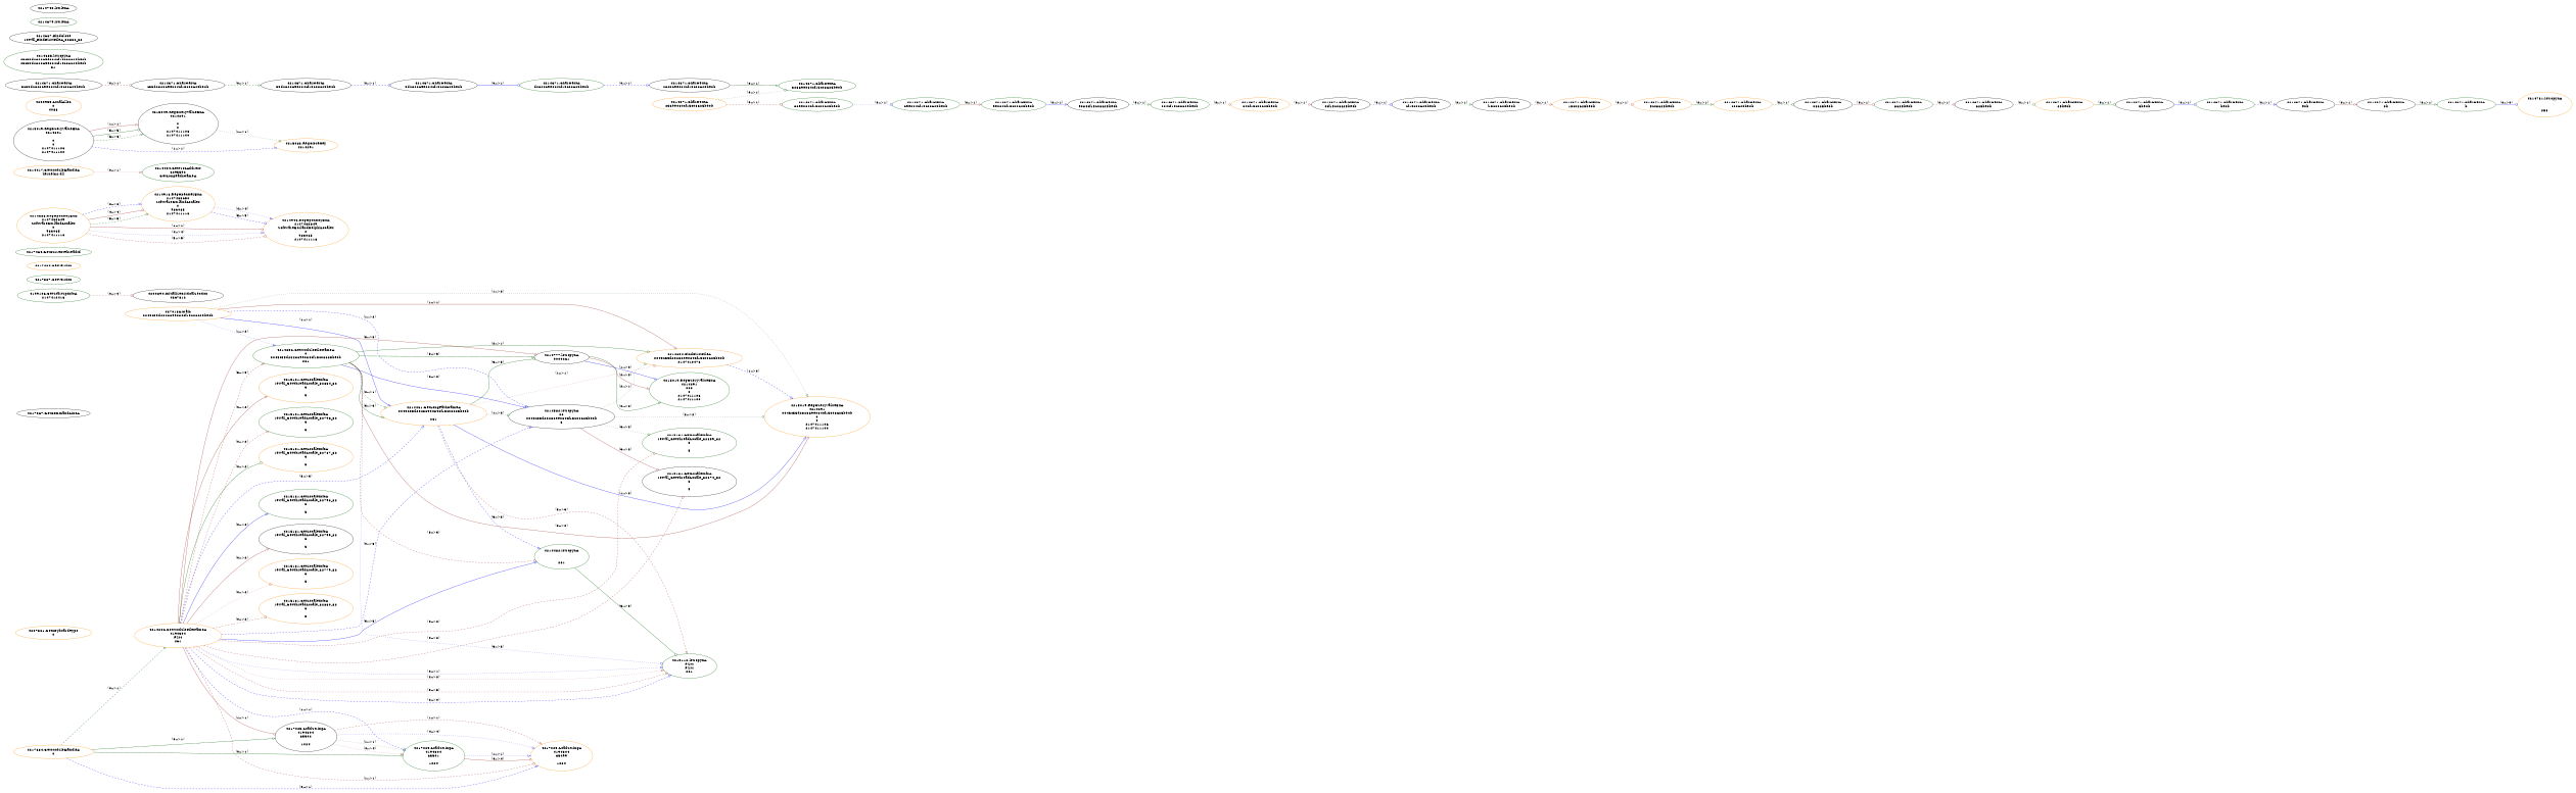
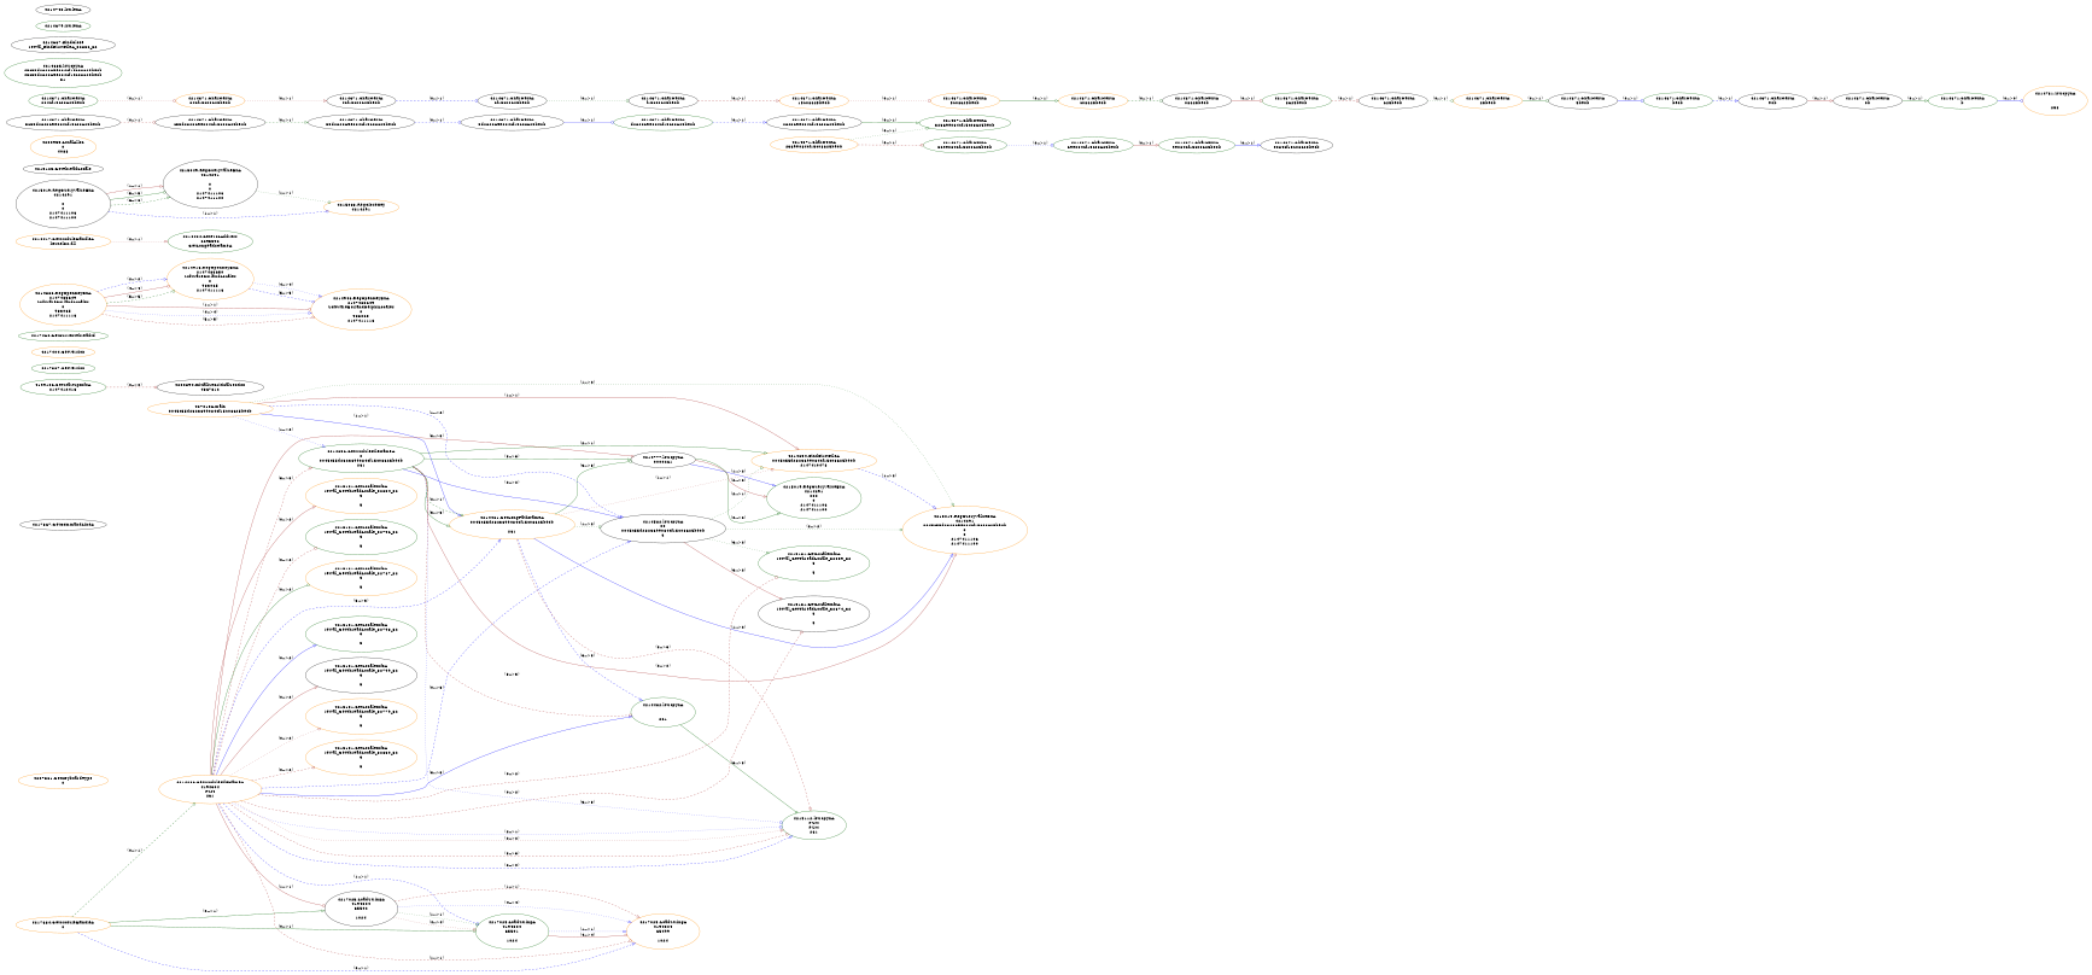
  digraph {
    rankdir=LR
    node [color=darkorange]
    edge [arrowhead=odot color=brown style=solid]
    n1 [label="4270136.main\n0045c55d232369e084cf15c08625be0b"]
    n2 [color=darkgreen label="4214856.GetModuleFileNameA\n0\n0045c55d232369e084cf15c08625be0b\n261"]
    n3 [label="4214461.GetLongPathNameA\n0045c55d232369e084cf15c08625be0b\n\n261"]
    n4 [color=black label="4214582.lstrcpynA\n00\n0045c55d232369e084cf15c08625be0b\n3"]
    n5 [label="4214654.FindFirstFileA\n0045c55d232369e084cf15c08625be0b\n2147410478"]
    n6 [label="4215019.RegQueryValueExA\n4214291\n0045c55d232369e084cf15c08625be0b\n0\n0\n2147411106\n2147411100"]
    n7 [color=darkgreen label="4214482.lstrcpynA\n\n\n261"]
    n8 [color=darkgreen label="4215112.lstrcpynA\nPZM\nPZM\n261"]
    n9 [color=black label="4214777.lstrcpynA\n0000261"]
    n10 [color=darkgreen label="4215131.GetLocaleInfoA\nretval_GetThreadLocale_32859_32\n3\n\n5"]
    n11 [color=black label="4215131.GetLocaleInfoA\nretval_GetThreadLocale_32874_32\n3\n\n5"]
    n12 [label="4217684.GetModuleHandleA\n0"]
    n13 [label="4214286.GetModuleFileNameA\n4194304\nPZM\n261"]
    n14 [color=black label="4217025.LoadStringA\n4194304\n65502\n\n1024"]
    n15 [color=darkgreen label="4217025.LoadStringA\n4194304\n65501\n\n1024"]
    n16 [label="4217025.LoadStringA\n4194304\n65499\n\n1024"]
    n17 [label="4215131.GetLocaleInfoA\nretval_GetThreadLocale_32834_32\n3\n\n5"]
    n18 [color=darkgreen label="4215131.GetLocaleInfoA\nretval_GetThreadLocale_32796_32\n3\n\n5"]
    n19 [label="4215131.GetLocaleInfoA\nretval_GetThreadLocale_32787_32\n3\n\n5"]
    n20 [color=darkgreen label="4215131.GetLocaleInfoA\nretval_GetThreadLocale_32798_32\n3\n\n5"]
    n21 [color=black label="4215131.GetLocaleInfoA\nretval_GetThreadLocale_32799_32\n3\n\n5"]
    n22 [label="4215131.GetLocaleInfoA\nretval_GetThreadLocale_32779_32\n3\n\n5"]
    n23 [label="4215131.GetLocaleInfoA\nretval_GetThreadLocale_32830_32\n3\n\n5"]
    n24 [label="4207361.GetKeyboardType\n0"]
    n25 [color=black label="4217367.GetCommandLineA\n"]
    n26 [color=darkgreen label="4199106.GetStartupInfoA\n2147412416"]
    n27 [color=black label="4200894.InitializeCriticalSection\n4367812"]
    n28 [color=darkgreen label="4217387.GetVersion\n"]
    n29 [label="4217404.GetVersion\n"]
    n30 [color=darkgreen label="4217464.GetCurrentThreadId\n"]
    n31 [color=darkgreen label="4215019.RegQueryValueExA\n4214291\n000\n0\n2147411106\n2147411100"]
    n32 [label="4214886.RegOpenKeyExA\n2147483649\nSoftware\Borland\Locales\n0\n983065\n2147411116"]
    n33 [label="4214916.RegOpenKeyExA\n2147483650\nSoftware\Borland\Locales\n0\n983065\n2147411116"]
    n34 [label="4214946.RegOpenKeyExA\n2147483649\nSoftware\Borland\Delphi\Locales\n0\n983065\n2147411116"]
    n35 [label="4214417.GetModuleHandleA\nkernel32.dll"]
    n36 [color=darkgreen label="4214434.GetProcAddress\n6295592\nGetLongPathNameA"]
    n37 [color=black label="4215019.RegQueryValueExA\n4214291\n\n0\n0\n2147411106\n2147411100"]
    n38 [color=black label="4215049.RegQueryValueExA\n4214291\n\n0\n0\n2147411106\n2147411100"]
    n39 [label="4215083.RegCloseKey\n4214291"]
+   n40 [color=black label="4215125.GetThreadLocale\n"]
    n41 [label="4200955.LocalAlloc\n0\n4088"]
    n42 [color=black label="4214371.CharNextA\n5c55d232369e084cf15c08625be0b"]
    n43 [color=black label="4214371.CharNextA\nc55d232369e084cf15c08625be0b"]
    n44 [color=black label="4214371.CharNextA\n55d232369e084cf15c08625be0b"]
    n45 [color=black label="4214371.CharNextA\n5d232369e084cf15c08625be0b"]
    n46 [color=darkgreen label="4214371.CharNextA\nd232369e084cf15c08625be0b"]
    n47 [color=black label="4214371.CharNextA\n232369e084cf15c08625be0b"]
    n48 [color=darkgreen label="4214371.CharNextA\n32369e084cf15c08625be0b"]
    n49 [label="4214371.CharNextA\n2369e084cf15c08625be0b"]
    n50 [color=darkgreen label="4214371.CharNextA\n369e084cf15c08625be0b"]
    n51 [color=darkgreen label="4214371.CharNextA\n69e084cf15c08625be0b"]
    n52 [color=darkgreen label="4214371.CharNextA\n9e084cf15c08625be0b"]
    n53 [color=black label="4214371.CharNextA\ne084cf15c08625be0b"]
    n54 [color=darkgreen label="4214371.CharNextA\n084cf15c08625be0b"]
    n55 [label="4214371.CharNextA\n84cf15c08625be0b"]
    n56 [color=black label="4214371.CharNextA\n4cf15c08625be0b"]
    n57 [color=black label="4214371.CharNextA\ncf15c08625be0b"]
    n58 [color=black label="4214371.CharNextA\nf15c08625be0b"]
    n59 [label="4214371.CharNextA\n15c08625be0b"]
    n60 [label="4214371.CharNextA\n5c08625be0b"]
    n61 [label="4214371.CharNextA\nc08625be0b"]
    n62 [color=black label="4214371.CharNextA\n08625be0b"]
    n63 [color=darkgreen label="4214371.CharNextA\n8625be0b"]
    n64 [color=black label="4214371.CharNextA\n625be0b"]
    n65 [label="4214371.CharNextA\n25be0b"]
    n66 [color=black label="4214371.CharNextA\n5be0b"]
    n67 [color=darkgreen label="4214371.CharNextA\nbe0b"]
    n68 [color=black label="4214371.CharNextA\ne0b"]
    n69 [color=black label="4214371.CharNextA\n0b"]
    n70 [color=darkgreen label="4214371.CharNextA\nb"]
    n71 [label="4214731.lstrcpynA\n\n\n258"]
    n72 [color=darkgreen label="4214635.lstrcpynA\n45c55d232369e084cf15c08625be0b\n45c55d232369e084cf15c08625be0b\n31"]
    n73 [color=black label="4214667.FindClose\nretval_FindFirstFileA_32836_32"]
    n74 [color=darkgreen label="4214679.lstrlenA\n"]
    n75 [color=black label="4214743.lstrlenA\n"]
    n1 -> n2 [arrowhead=onormal color=blue label="(1-->2)" style=dotted]
    n1 -> n3 [arrowhead=onormal color=blue label="(1-->1)"]
    n1 -> n4 [arrowhead=onormal color=blue label="(1-->2)" style=dashed]
    n1 -> n5 [arrowhead=onormal label="(1-->1)"]
    n1 -> n6 [arrowhead=onormal color=darkgreen label="(1-->2)" style=dotted]
    n2 -> n3 [color=darkgreen label="(2-->1)" style=dashed]
    n2 -> n3 [arrowhead=onormal color=darkgreen label="(3-->3)"]
    n2 -> n4 [color=blue label="(2-->2)"]
    n2 -> n5 [arrowhead=onormal color=darkgreen label="(2-->1)"]
    n2 -> n6 [label="(2-->2)"]
    n2 -> n7 [label="(3-->3)" style=dashed]
    n2 -> n8 [color=blue label="(3-->3)" style=dotted]
    n2 -> n9 [arrowhead=onormal color=darkgreen label="(3-->3)"]
    n3 -> n4 [color=darkgreen label="(1-->2)" style=dotted]
    n3 -> n5 [label="(1-->1)" style=dotted]
    n3 -> n6 [arrowhead=onormal color=blue label="(1-->2)"]
    n3 -> n7 [arrowhead=onormal color=blue label="(3-->3)" style=dashed]
    n3 -> n8 [arrowhead=onormal label="(3-->3)" style=dashed]
    n3 -> n9 [color=darkgreen label="(3-->3)"]
    n4 -> n5 [color=darkgreen label="(2-->1)" style=dotted]
    n4 -> n6 [color=darkgreen label="(2-->2)" style=dotted]
    n4 -> n10 [color=darkgreen label="(3-->2)" style=dotted]
    n4 -> n11 [label="(3-->2)"]
    n5 -> n6 [arrowhead=onormal color=blue label="(1-->2)" style=dashed]
    n7 -> n8 [color=darkgreen label="(3-->3)"]
    n9 -> n31 [arrowhead=onormal color=blue label="(1-->2)"]
    n9 -> n31 [arrowhead=onormal label="(2-->2)"]
    n9 -> n31 [arrowhead=onormal color=darkgreen label="(0-->2)"]
    n12 -> n13 [color=darkgreen label="(0-->1)" style=dashed]
    n12 -> n14 [arrowhead=onormal color=darkgreen label="(0-->1)"]
    n12 -> n15 [color=darkgreen label="(0-->1)"]
    n12 -> n16 [arrowhead=onormal color=blue label="(0-->1)" style=dashed]
    n13 -> n2 [arrowhead=onormal label="(3-->3)" style=dashed]
    n13 -> n3 [arrowhead=onormal color=blue label="(3-->3)" style=dashed]
    n13 -> n4 [arrowhead=onormal color=blue label="(0-->3)" style=dashed]
    n13 -> n7 [arrowhead=onormal color=blue label="(3-->3)"]
    n13 -> n8 [color=blue label="(2-->1)" style=dotted]
    n13 -> n8 [arrowhead=onormal label="(2-->2)" style=dotted]
    n13 -> n8 [label="(3-->3)" style=dashed]
    n13 -> n8 [arrowhead=onormal color=blue label="(2-->0)" style=dashed]
    n13 -> n9 [label="(3-->3)"]
    n13 -> n10 [label="(0-->2)" style=dashed]
    n13 -> n11 [label="(0-->2)" style=dashed]
    n13 -> n14 [label="(1-->1)"]
    n13 -> n15 [color=blue label="(1-->1)" style=dashed]
    n13 -> n16 [label="(1-->1)" style=dashed]
    n13 -> n17 [arrowhead=onormal label="(0-->2)"]
    n13 -> n18 [label="(0-->2)" style=dashed]
    n13 -> n19 [color=darkgreen label="(0-->2)"]
    n13 -> n20 [arrowhead=onormal color=blue label="(0-->2)"]
    n13 -> n21 [arrowhead=onormal label="(0-->2)"]
    n13 -> n22 [label="(0-->2)" style=dotted]
    n13 -> n23 [label="(0-->2)" style=dashed]
    n14 -> n15 [color=darkgreen label="(1-->1)" style=dotted]
    n14 -> n15 [label="(4-->4)" style=dotted]
    n14 -> n16 [arrowhead=onormal label="(1-->1)" style=dashed]
    n14 -> n16 [arrowhead=onormal color=blue label="(4-->4)" style=dotted]
    n15 -> n16 [arrowhead=onormal color=blue label="(1-->1)" style=dotted]
    n15 -> n16 [label="(4-->4)"]
    n26 -> n27 [label="(0-->0)" style=dashed]
    n32 -> n33 [arrowhead=onormal color=blue label="(2-->2)" style=dashed]
    n32 -> n33 [label="(4-->4)"]
    n32 -> n33 [color=darkgreen label="(5-->5)" style=dashed]
    n32 -> n34 [label="(1-->1)"]
    n32 -> n34 [arrowhead=onormal color=blue label="(4-->4)" style=dotted]
    n32 -> n34 [label="(5-->5)" style=dashed]
    n33 -> n34 [arrowhead=onormal color=blue label="(4-->4)" style=dotted]
    n33 -> n34 [color=blue label="(5-->5)" style=dashed]
    n35 -> n36 [arrowhead=onormal label="(0-->1)" style=dotted]
    n37 -> n38 [arrowhead=onormal label="(1-->1)"]
    n37 -> n38 [color=darkgreen label="(5-->5)"]
    n37 -> n38 [arrowhead=onormal color=darkgreen label="(6-->6)" style=dashed]
    n37 -> n39 [color=blue label="(1-->1)" style=dashed]
    n38 -> n39 [color=darkgreen label="(1-->1)" style=dotted]
    n42 -> n43 [label="(0-->1)" style=dashed]
    n43 -> n44 [arrowhead=onormal color=darkgreen label="(0-->1)" style=dashed]
    n44 -> n45 [color=blue label="(0-->1)" style=dashed]
    n45 -> n46 [color=blue label="(0-->1)"]
    n46 -> n47 [arrowhead=onormal color=blue label="(0-->1)" style=dashed]
    n47 -> n48 [arrowhead=onormal color=darkgreen label="(0-->1)"]
    n49 -> n48 [arrowhead=onormal color=darkgreen label="(0-->1)" style=dotted]
    n49 -> n50 [label="(0-->1)" style=dashed]
    n50 -> n51 [color=blue label="(0-->1)" style=dotted]
    n51 -> n52 [arrowhead=onormal label="(0-->1)"]
    n52 -> n53 [arrowhead=onormal color=blue label="(0-->1)"]
-   n53 -> n54 [arrowhead=onormal color=darkgreen label="(0-->1)" style=dashed]
    n54 -> n55 [label="(0-->1)" style=dotted]
    n55 -> n56 [arrowhead=onormal label="(0-->1)" style=dotted]
    n56 -> n57 [color=blue label="(0-->1)" style=dashed]
-   n57 -> n58 [arrowhead=onormal color=darkgreen label="(0-->1)" style=dotted]
+   n57 -> n58 [color=darkgreen label="(0-->1)" style=dotted]
    n58 -> n59 [arrowhead=onormal label="(0-->1)" style=dashed]
    n59 -> n60 [label="(0-->1)" style=dotted]
    n60 -> n61 [arrowhead=onormal color=darkgreen label="(0-->1)"]
    n61 -> n62 [color=darkgreen label="(0-->1)" style=dashed]
    n62 -> n63 [label="(0-->1)"]
    n63 -> n64 [label="(0-->1)" style=dashed]
    n64 -> n65 [color=darkgreen label="(0-->1)" style=dotted]
    n65 -> n66 [color=darkgreen label="(0-->1)"]
    n66 -> n67 [color=blue label="(0-->1)"]
    n67 -> n68 [arrowhead=onormal color=blue label="(0-->1)" style=dashed]
    n68 -> n69 [arrowhead=onormal label="(0-->1)"]
    n69 -> n70 [arrowhead=onormal color=darkgreen label="(0-->1)"]
    n70 -> n71 [color=blue label="(0-->0)"]
  }
